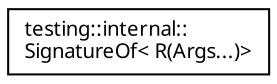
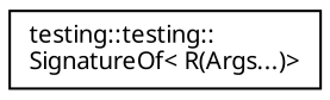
  digraph {
    rankdir=LR
    fontname="Noto Sans"
-   n1 [color=black fillcolor=white fontname="Noto Sans" fontsize=10 height=0.2 label="testing::internal::\lSignatureOf\< R(Args...)\>" shape=record style=filled width=0.4]
+   n1 [color=black fillcolor=white fontname="Noto Sans" fontsize=10 height=0.2 label="testing::testing::\lSignatureOf\< R(Args...)\>" shape=record style=filled width=0.4]
  }
